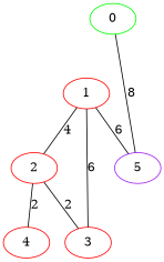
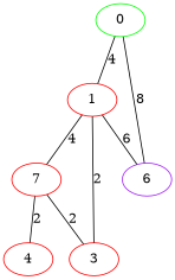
  graph {
    node [color=red weight=1]
    0 [color=green weight=2]
    1
-   5 [color=purple weight=4]
-   2
+   5 [color=purple weight=4 label=6]
+   2 [label=7]
    3
    4
+   0 -- 1 [label=4]
    0 -- 5 [label=8]
    1 -- 5 [label=6]
    1 -- 2 [label=4]
-   1 -- 3 [label=6]
+   1 -- 3 [label=2]
    2 -- 3 [label=2]
    2 -- 4 [label=2]
  }
